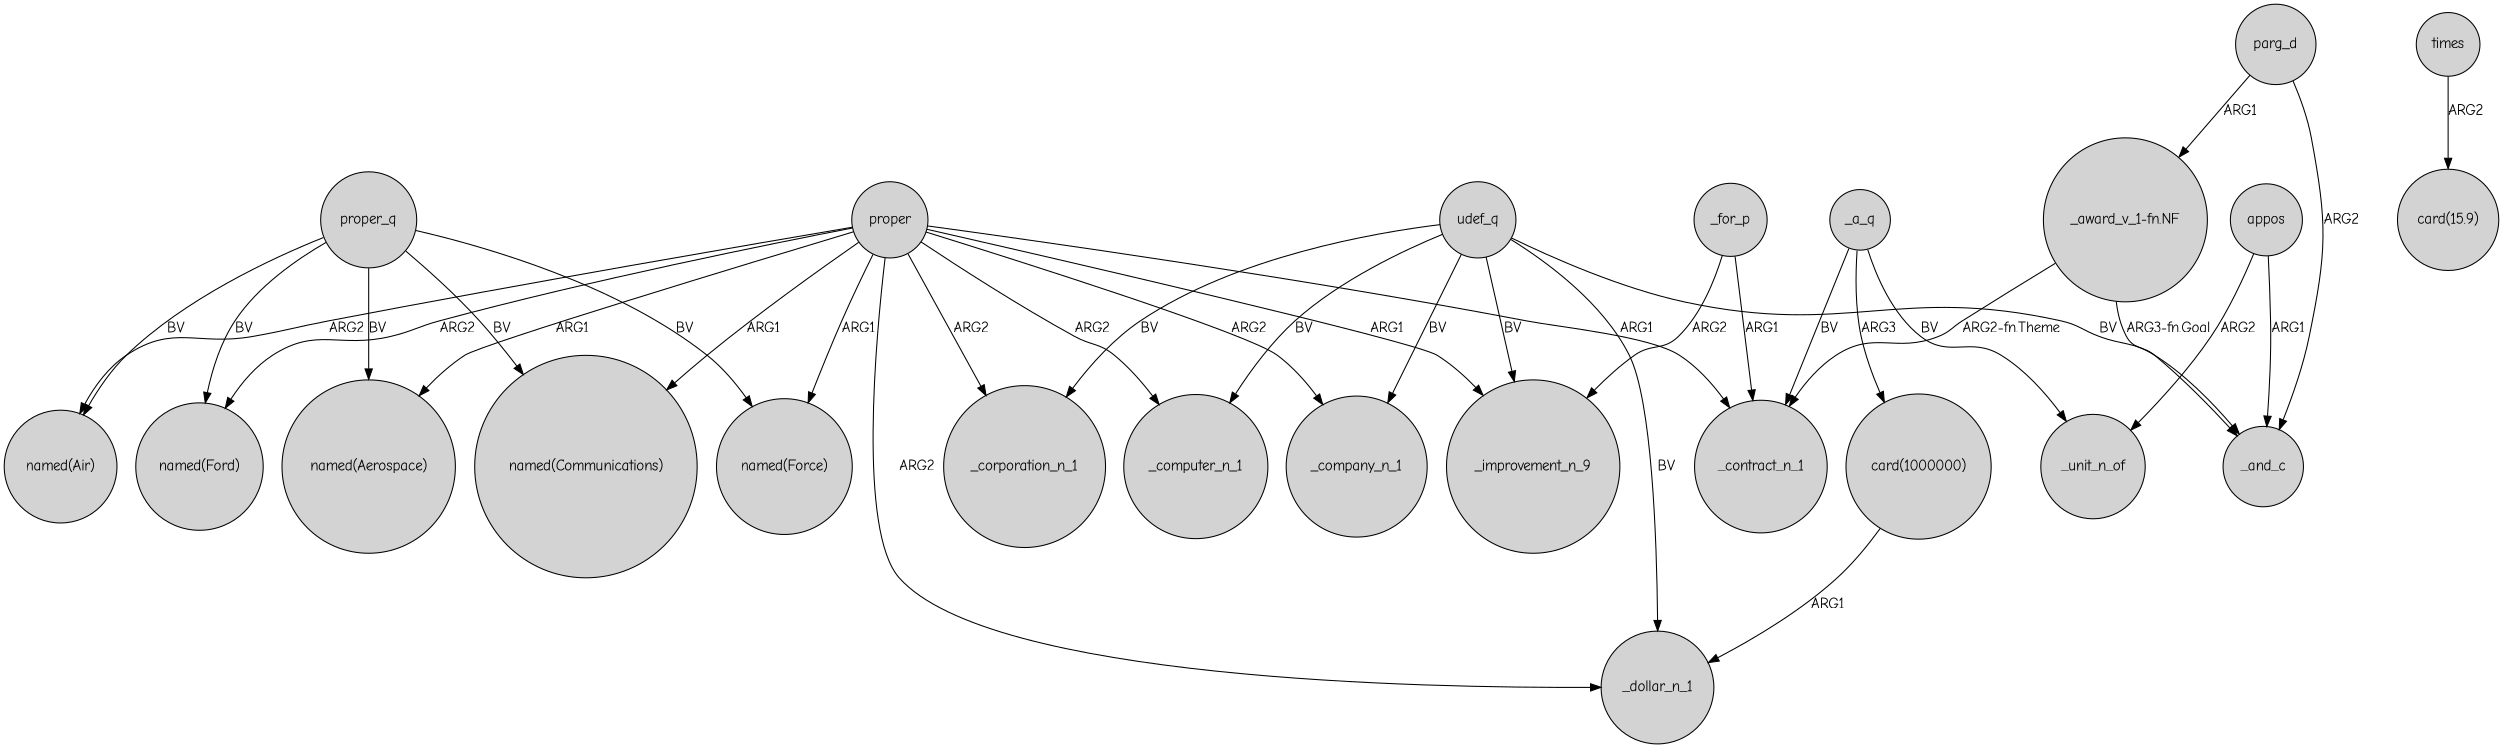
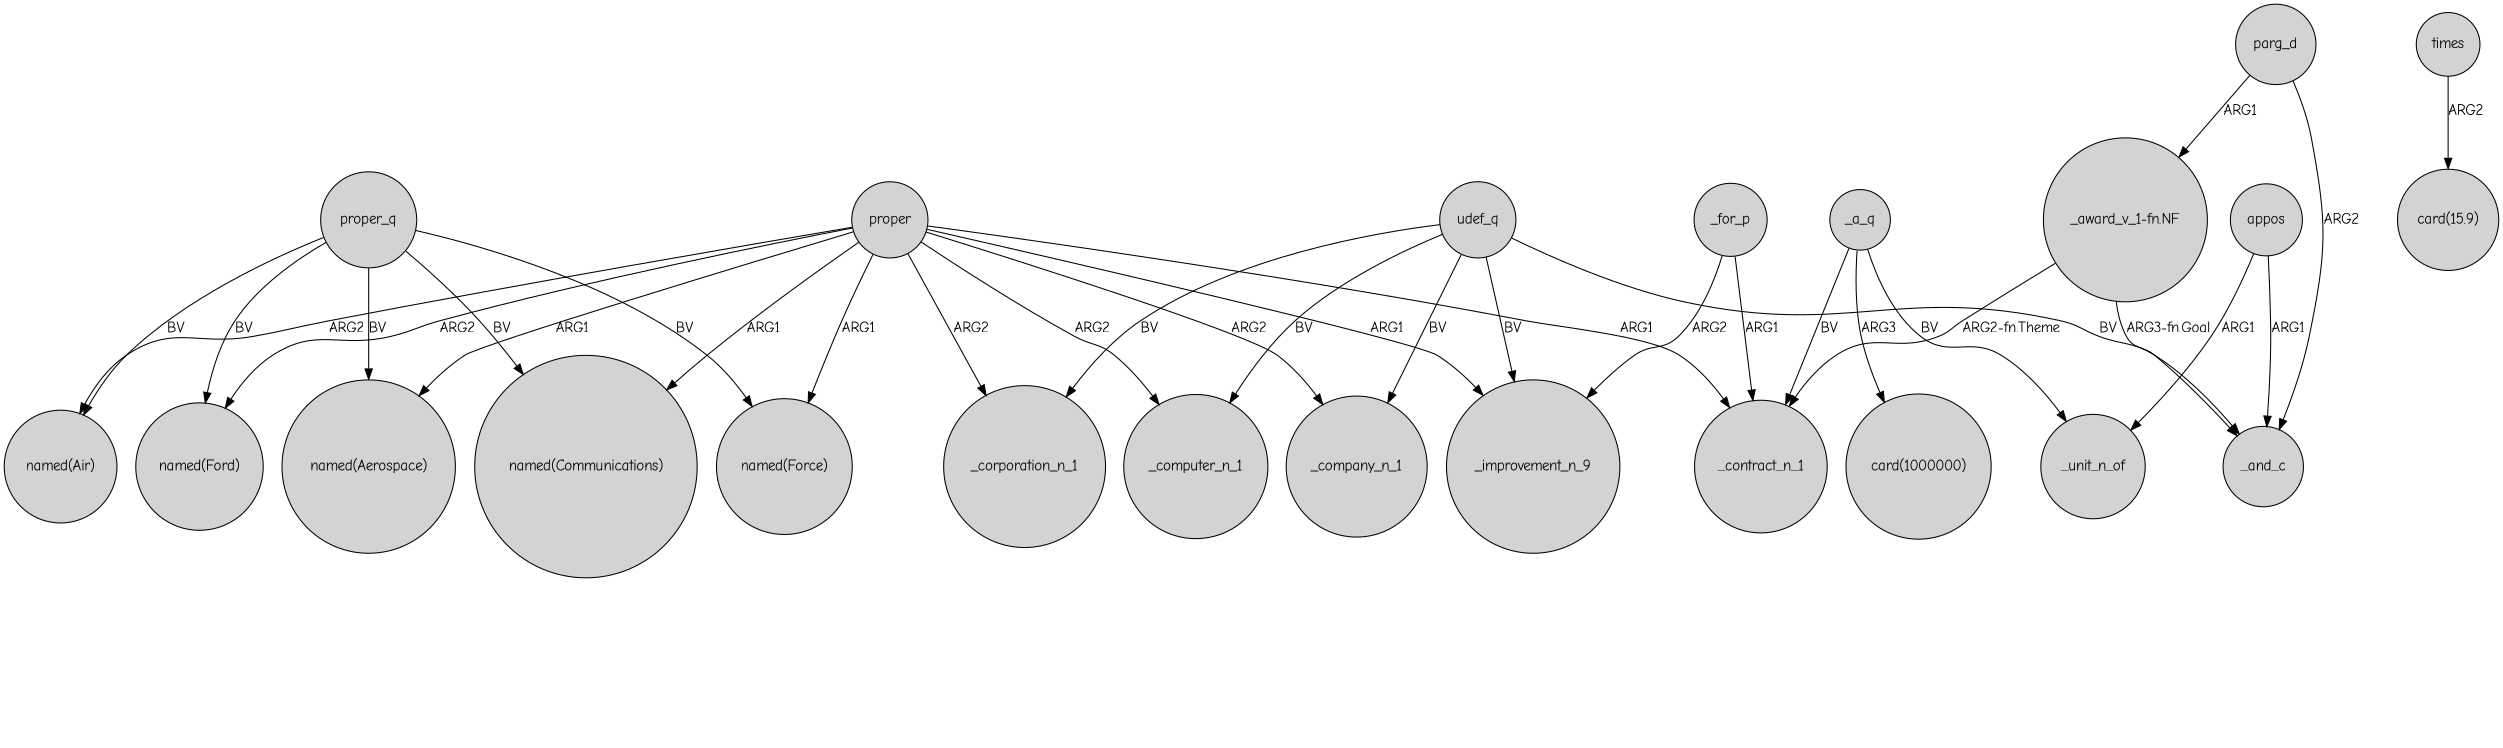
  digraph {
    fontname="Comic Neue"
    node [fontname="Comic Neue" shape=circle style=filled]
    edge [fontname="Comic Neue"]
    "card(1000000)"
-   _dollar_n_1
    proper_q
    "named(Aerospace)"
    "named(Air)"
    "named(Communications)"
    "named(Force)"
    "named(Ford)"
    appos
    _and_c
    _unit_n_of
    n12 [label=proper]
    _company_n_1
    _corporation_n_1
    n15 [label=_improvement_n_9]
    _contract_n_1
    _computer_n_1
    _for_p
    _a_q
    udef_q
    parg_d
    "_award_v_1-fn.NF"
    times
    "card(15.9)"
-   "card(1000000)" -> _dollar_n_1 [label=ARG1]
    proper_q -> "named(Aerospace)" [label=BV]
    proper_q -> "named(Air)" [label=BV]
    proper_q -> "named(Communications)" [label=BV]
    proper_q -> "named(Force)" [label=BV]
    proper_q -> "named(Ford)" [label=BV]
    appos -> _and_c [label=ARG1]
-   appos -> _unit_n_of [label=ARG2]
-   n12 -> _dollar_n_1 [label=ARG2]
+   appos -> _unit_n_of [label=ARG1]
    n12 -> "named(Aerospace)" [label=ARG1]
    n12 -> "named(Air)" [label=ARG2]
    n12 -> "named(Communications)" [label=ARG1]
    n12 -> "named(Force)" [label=ARG1]
    n12 -> "named(Ford)" [label=ARG2]
    n12 -> _company_n_1 [label=ARG2]
    n12 -> _corporation_n_1 [label=ARG2]
    n12 -> n15 [label=ARG1]
    n12 -> _contract_n_1 [label=ARG1]
    n12 -> _computer_n_1 [label=ARG2]
    _for_p -> n15 [label=ARG2]
    _for_p -> _contract_n_1 [label=ARG1]
    _a_q -> "card(1000000)" [label=ARG3]
    _a_q -> _unit_n_of [label=BV]
    _a_q -> _contract_n_1 [label=BV]
-   udef_q -> _dollar_n_1 [label=BV]
    udef_q -> _and_c [label=BV]
    udef_q -> _company_n_1 [label=BV]
    udef_q -> _corporation_n_1 [label=BV]
    udef_q -> n15 [label=BV]
    udef_q -> _computer_n_1 [label=BV]
    parg_d -> _and_c [label=ARG2]
    parg_d -> "_award_v_1-fn.NF" [label=ARG1]
    "_award_v_1-fn.NF" -> _and_c [label="ARG3-fn.Goal"]
    "_award_v_1-fn.NF" -> _contract_n_1 [label="ARG2-fn.Theme"]
    times -> "card(15.9)" [label=ARG2]
  }
